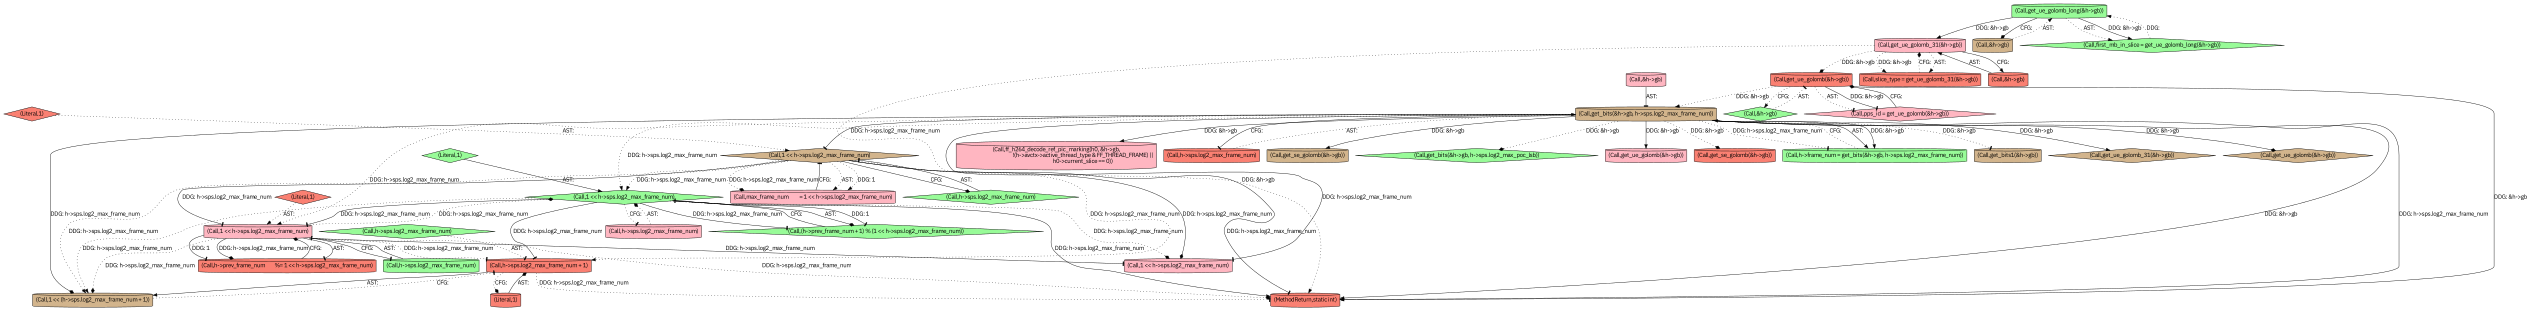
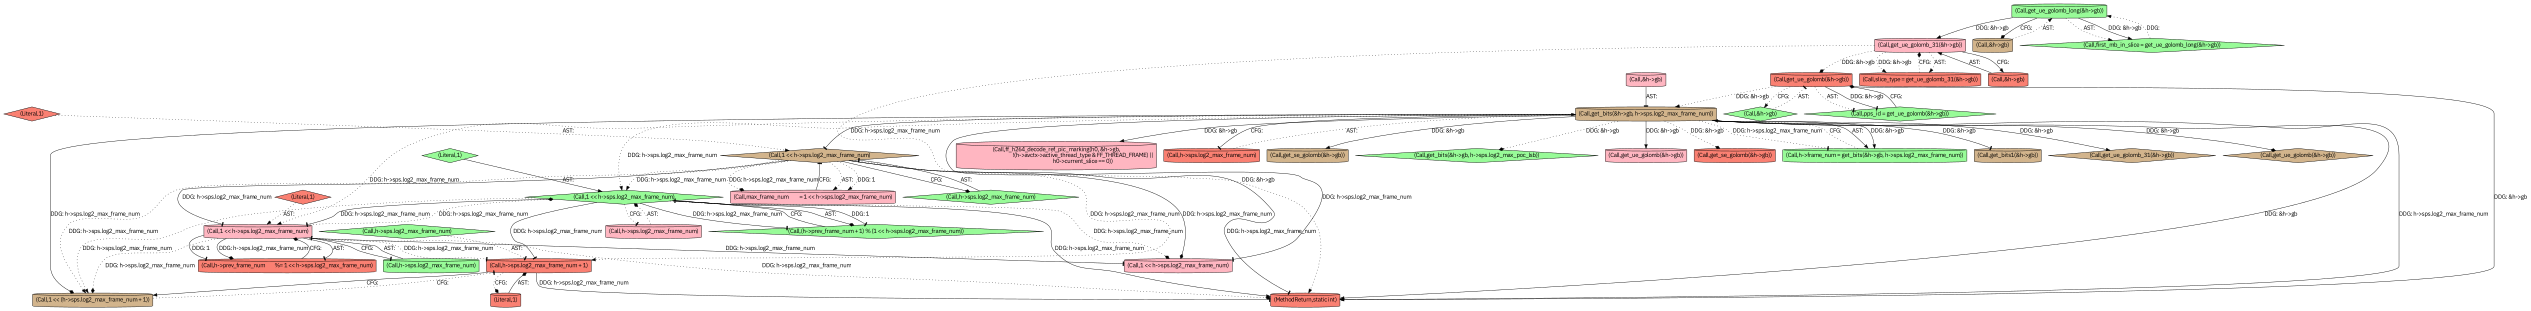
  digraph {
    fontname="IBM Plex Sans"
    node [fillcolor=salmon fontname="IBM Plex Sans" shape=cylinder style=filled]
    edge [arrowhead=normal fontname="IBM Plex Sans" style=solid]
    n1 [label="(Call,h->sps.log2_max_frame_num + 1)"]
    n2 [label="(Literal,1)"]
    n3 [fillcolor=tan label="(Call,1 << (h->sps.log2_max_frame_num + 1))"]
    n4 [label="(MethodReturn,static int)"]
    n5 [fillcolor=palegreen label="(Call,1 << h->sps.log2_max_frame_num)" shape=diamond]
    n6 [fillcolor=lightpink label="(Call,1 << h->sps.log2_max_frame_num)"]
    n7 [fillcolor=lightpink label="(Call,1 << h->sps.log2_max_frame_num)"]
    n8 [fillcolor=lightpink label="(Call,h->sps.log2_max_frame_num)"]
    n9 [fillcolor=palegreen label="(Call,(h->prev_frame_num + 1) % (1 << h->sps.log2_max_frame_num))" shape=diamond]
    n10 [fillcolor=palegreen label="(Call,h->sps.log2_max_frame_num)"]
    n11 [label="(Call,h->prev_frame_num        %= 1 << h->sps.log2_max_frame_num)"]
    n12 [fillcolor=tan label="(Call,get_bits(&h->gb, h->sps.log2_max_frame_num))"]
    n13 [fillcolor=tan label="(Call,1 << h->sps.log2_max_frame_num)" shape=diamond]
    n14 [fillcolor=lightpink label="(Call,ff_h264_decode_ref_pic_marking(h0, &h->gb,\n                                             !(h->avctx->active_thread_type & FF_THREAD_FRAME) ||\n                                             h0->current_slice == 0))"]
    n15 [label="(Call,h->sps.log2_max_frame_num)"]
    n16 [fillcolor=tan label="(Call,get_se_golomb(&h->gb))"]
    n17 [fillcolor=palegreen label="(Call,get_bits(&h->gb, h->sps.log2_max_poc_lsb))" shape=diamond]
    n18 [fillcolor=lightpink label="(Call,get_ue_golomb(&h->gb))"]
    n19 [label="(Call,get_se_golomb(&h->gb))"]
    n20 [fillcolor=palegreen label="(Call,h->frame_num = get_bits(&h->gb, h->sps.log2_max_frame_num))"]
    n21 [fillcolor=tan label="(Call,get_bits1(&h->gb))"]
    n22 [fillcolor=tan label="(Call,get_ue_golomb_31(&h->gb))" shape=diamond]
    n23 [fillcolor=tan label="(Call,get_ue_golomb(&h->gb))" shape=diamond]
    n24 [fillcolor=lightpink label="(Call,max_frame_num         = 1 << h->sps.log2_max_frame_num)"]
    n25 [fillcolor=palegreen label="(Call,h->sps.log2_max_frame_num)" shape=diamond]
    n26 [label="(Call,get_ue_golomb(&h->gb))"]
    n27 [fillcolor=palegreen label="(Call,&h->gb)" shape=diamond]
-   n28 [fillcolor=lightpink label="(Call,pps_id = get_ue_golomb(&h->gb))" shape=diamond]
+   n28 [fillcolor=palegreen label="(Call,pps_id = get_ue_golomb(&h->gb))" shape=diamond]
    n29 [fillcolor=lightpink label="(Call,get_ue_golomb_31(&h->gb))"]
    n30 [label="(Call,slice_type = get_ue_golomb_31(&h->gb))"]
    n31 [label="(Call,&h->gb)"]
    n32 [fillcolor=palegreen label="(Call,get_ue_golomb_long(&h->gb))"]
    n33 [fillcolor=tan label="(Call,&h->gb)"]
    n34 [fillcolor=palegreen label="(Call,first_mb_in_slice = get_ue_golomb_long(&h->gb))" shape=diamond]
    n35 [label="(Literal,1)" shape=diamond]
    n36 [fillcolor=palegreen label="(Call,h->sps.log2_max_frame_num)" shape=diamond]
    n37 [label="(Literal,1)" shape=diamond]
    n38 [fillcolor=lightpink label="(Call,&h->gb)"]
    n39 [fillcolor=palegreen label="(Literal,1)" shape=diamond]
    n1 -> n2 [arrowhead=diamond label="CFG: " style=dotted]
-   n1 -> n3 [label="AST: "]
-   n1 -> n4 [arrowhead=tee label="DDG: h->sps.log2_max_frame_num" style=dotted]
+   n1 -> n3 [label="CFG: "]
+   n1 -> n4 [arrowhead=tee label="DDG: h->sps.log2_max_frame_num"]
    n2 -> n1 [arrowhead=diamond label="AST: "]
    n3 -> n1 [arrowhead=tee label="CFG: " style=dotted]
    n5 -> n1 [arrowhead=tee label="DDG: h->sps.log2_max_frame_num"]
    n5 -> n3 [label="DDG: h->sps.log2_max_frame_num" style=dotted]
    n5 -> n4 [label="DDG: h->sps.log2_max_frame_num"]
    n5 -> n6 [arrowhead=tee label="DDG: h->sps.log2_max_frame_num"]
    n5 -> n7 [arrowhead=diamond label="DDG: h->sps.log2_max_frame_num" style=dotted]
    n5 -> n8 [arrowhead=tee label="CFG: " style=dotted]
    n5 -> n9 [arrowhead=diamond label="AST: "]
    n5 -> n9 [arrowhead=tee label="DDG: 1"]
    n5 -> n9 [arrowhead=tee label="DDG: h->sps.log2_max_frame_num"]
    n6 -> n1 [arrowhead=tee label="DDG: h->sps.log2_max_frame_num" style=dotted]
    n6 -> n3 [arrowhead=diamond label="DDG: h->sps.log2_max_frame_num" style=dotted]
    n6 -> n4 [arrowhead=diamond label="DDG: h->sps.log2_max_frame_num" style=dotted]
    n6 -> n5 [arrowhead=diamond label="DDG: h->sps.log2_max_frame_num" style=dotted]
    n6 -> n7 [arrowhead=tee label="DDG: h->sps.log2_max_frame_num"]
    n6 -> n10 [arrowhead=tee label="CFG: "]
    n6 -> n11 [arrowhead=tee label="AST: "]
    n6 -> n11 [arrowhead=tee label="DDG: 1"]
    n6 -> n11 [arrowhead=diamond label="DDG: h->sps.log2_max_frame_num"]
    n8 -> n5 [arrowhead=diamond label="AST: " style=dotted]
    n9 -> n5 [arrowhead=tee label="CFG: "]
    n10 -> n6 [arrowhead=tee label="AST: "]
    n11 -> n6 [arrowhead=diamond label="CFG: "]
    n12 -> n3 [arrowhead=diamond label="DDG: h->sps.log2_max_frame_num"]
    n12 -> n4 [label="DDG: &h->gb"]
    n12 -> n4 [label="DDG: h->sps.log2_max_frame_num"]
    n12 -> n5 [label="DDG: h->sps.log2_max_frame_num" style=dotted]
    n12 -> n6 [label="DDG: h->sps.log2_max_frame_num" style=dotted]
    n12 -> n7 [arrowhead=tee label="DDG: h->sps.log2_max_frame_num"]
    n12 -> n13 [arrowhead=tee label="DDG: h->sps.log2_max_frame_num"]
    n12 -> n14 [label="DDG: &h->gb"]
    n12 -> n15 [arrowhead=tee label="CFG: "]
    n12 -> n16 [label="DDG: &h->gb"]
    n12 -> n17 [arrowhead=diamond label="DDG: &h->gb" style=dotted]
    n12 -> n18 [label="DDG: &h->gb"]
    n12 -> n19 [arrowhead=diamond label="DDG: &h->gb" style=dotted]
    n12 -> n20 [label="AST: "]
    n12 -> n20 [label="DDG: &h->gb"]
    n12 -> n20 [arrowhead=tee label="DDG: h->sps.log2_max_frame_num" style=dotted]
-   n12 -> n21 [arrowhead=tee label="DDG: &h->gb" style=dotted]
+   n12 -> n21 [arrowhead=tee label="DDG: &h->gb"]
    n12 -> n22 [label="DDG: &h->gb"]
    n12 -> n23 [arrowhead=diamond label="DDG: &h->gb"]
    n13 -> n1 [label="DDG: h->sps.log2_max_frame_num" style=dotted]
    n13 -> n3 [label="DDG: h->sps.log2_max_frame_num" style=dotted]
    n13 -> n4 [arrowhead=tee label="DDG: h->sps.log2_max_frame_num"]
    n13 -> n5 [label="DDG: h->sps.log2_max_frame_num" style=dotted]
    n13 -> n6 [arrowhead=tee label="DDG: h->sps.log2_max_frame_num"]
    n13 -> n7 [arrowhead=diamond label="DDG: h->sps.log2_max_frame_num"]
    n13 -> n24 [label="AST: " style=dotted]
    n13 -> n24 [label="DDG: 1" style=dotted]
    n13 -> n24 [arrowhead=diamond label="DDG: h->sps.log2_max_frame_num" style=dotted]
    n13 -> n25 [arrowhead=diamond label="CFG: "]
    n15 -> n12 [label="AST: " style=dotted]
    n20 -> n12 [label="CFG: " style=dotted]
    n24 -> n13 [arrowhead=tee label="CFG: "]
    n25 -> n13 [arrowhead=tee label="AST: "]
    n26 -> n4 [label="DDG: &h->gb"]
    n26 -> n12 [label="DDG: &h->gb" style=dotted]
    n26 -> n27 [label="CFG: " style=dotted]
    n26 -> n28 [arrowhead=tee label="AST: " style=dotted]
    n26 -> n28 [arrowhead=tee label="DDG: &h->gb"]
    n27 -> n26 [arrowhead=tee label="AST: " style=dotted]
    n28 -> n26 [arrowhead=diamond label="CFG: "]
    n29 -> n4 [label="DDG: &h->gb" style=dotted]
    n29 -> n26 [arrowhead=diamond label="DDG: &h->gb" style=dotted]
    n29 -> n30 [label="AST: " style=dotted]
    n29 -> n30 [label="DDG: &h->gb" style=dotted]
    n29 -> n31 [label="CFG: "]
    n30 -> n29 [arrowhead=diamond label="CFG: " style=dotted]
    n31 -> n29 [label="AST: "]
    n32 -> n29 [label="DDG: &h->gb"]
    n32 -> n33 [arrowhead=diamond label="CFG: "]
    n32 -> n34 [label="AST: " style=dotted]
    n32 -> n34 [label="DDG: &h->gb"]
    n33 -> n32 [label="AST: " style=dotted]
    n34 -> n32 [label="DDG: " style=dotted]
    n35 -> n13 [label="AST: " style=dotted]
    n36 -> n1 [arrowhead=tee label="AST: " style=dotted]
    n37 -> n6 [label="AST: " style=dotted]
    n38 -> n12 [arrowhead=tee label="AST: "]
    n39 -> n5 [label="AST: "]
  }
